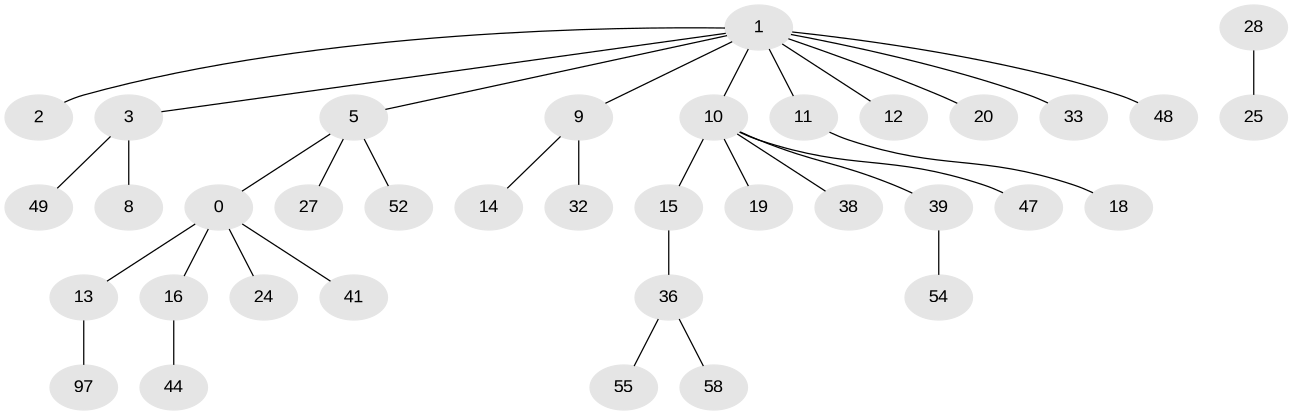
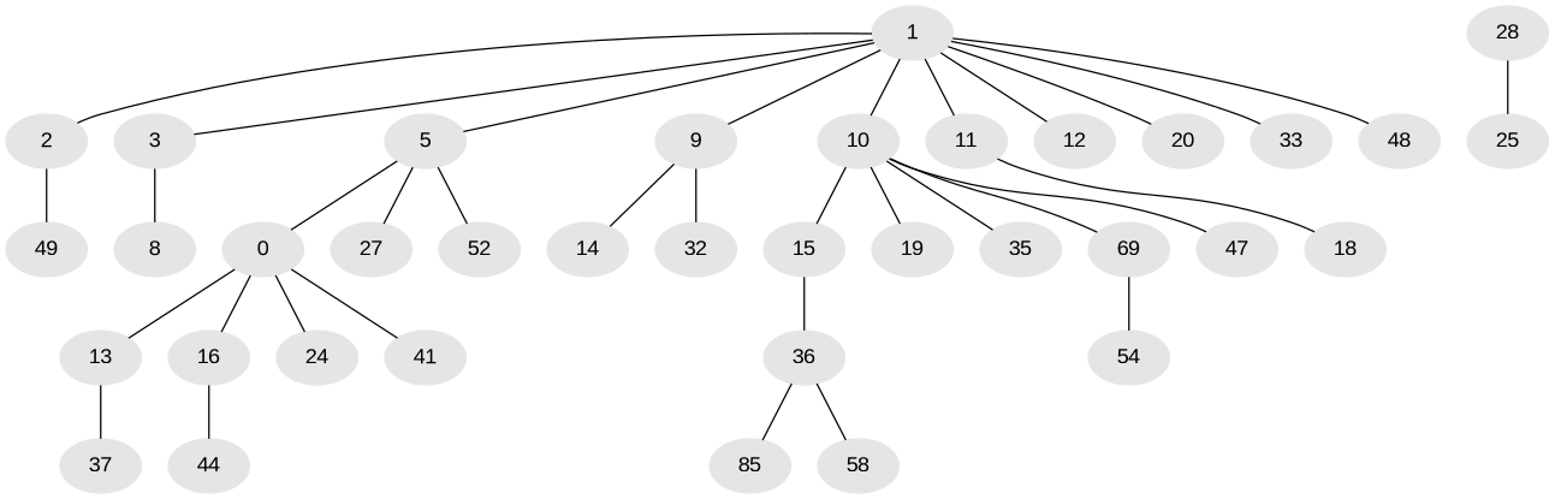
  graph {
    fontname="Liberation Sans"
    node [color=gray90 fontname="Liberation Sans" style=filled]
    edge [fontname="Liberation Sans"]
    1 [super="+4"]
    2 [super="+25"]
    3 [super="+7"]
    5 [super="+22"]
    9 [super="+31"]
    10 [super="+46"]
    11 [super="+26"]
    12 [super="+60"]
    20 [super="+40"]
    33 [super="+34"]
    48
    8
    49
    n14 [label=0 super="+29"]
    27 [super="+30"]
    52
    14
    32 [super="+53"]
    15 [super="+21"]
    19 [super="+45"]
-   38
-   39 [super="+59"]
+   38 [label=35]
+   39 [super="+59" label=69]
    47 [super="+56"]
    18 [super="+23"]
    13
    16 [super="+17"]
    24 [super="+57"]
    41 [super="+51"]
-   37 [super="+42" label=97]
+   37 [super="+42"]
    44
    36 [super="+43"]
    54
    n33 [label=25 super="+50"]
    28
-   55
+   55 [label=85]
    58
    1 -- 2
    1 -- 3
    1 -- 5
    1 -- 9
    1 -- 10
    1 -- 11
    1 -- 12
    1 -- 20
    1 -- 33
    1 -- 48
    3 -- 8
-   3 -- 49
+   2 -- 49
    5 -- n14
    5 -- 27
    5 -- 52
    9 -- 14
    9 -- 32
    10 -- 15
    10 -- 19
    10 -- 38
    10 -- 39
    10 -- 47
    11 -- 18
    n14 -- 13
    n14 -- 16
    n14 -- 24
    n14 -- 41
    15 -- 36
    39 -- 54
    13 -- 37
    16 -- 44
    36 -- 55
    36 -- 58
    28 -- n33
  }
